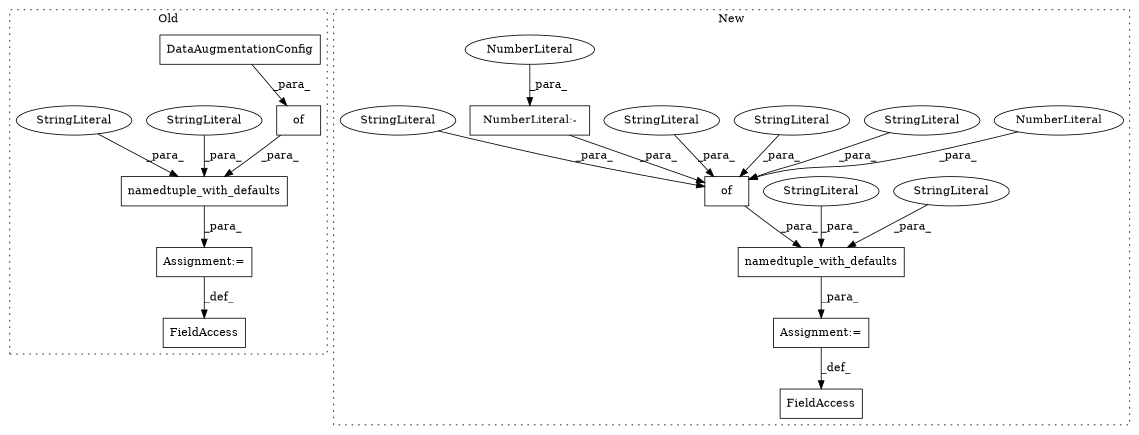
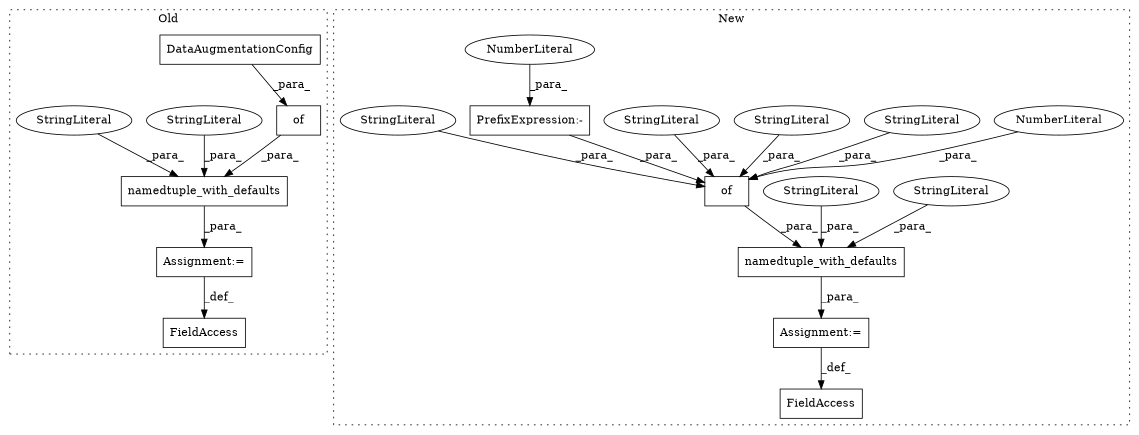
  digraph {
    node [a=45 l=1 shape=box]
    n1 [a=32 l=24 label=DataAugmentationConfig s=1112]
    n2 [a=32 l="25,1" label=namedtuple_with_defaults s="996,1137"]
    n3 [a=22 l=27 label=FieldAccess s=968]
    n4 [a=32 l="3,1" label=of s="1082,1136"]
    n5 [a=7 label="Assignment:=" s=995]
    n6 [l=29 label=StringLiteral s=1021 shape=ellipse]
    n7 [l=26 label=StringLiteral s=1051 shape=ellipse]
    n8 [a=32 l="3,1" label=of s="1436,1533"]
    n9 [a=34 label=NumberLiteral s=1502 shape=ellipse]
    n10 [a=32 l="25,1" label=namedtuple_with_defaults s="1235,1535"]
    n11 [a=22 l=23 label=FieldAccess s=1211]
    n12 [a=7 label="Assignment:=" s=1234]
    n13 [l=25 label=StringLiteral s=1260 shape=ellipse]
    n14 [l=14 label=StringLiteral s=1504 shape=ellipse]
    n15 [l=14 label=StringLiteral s=1467 shape=ellipse]
    n16 [l=10 label=StringLiteral s=1482 shape=ellipse]
-   n17 [a=38 label="NumberLiteral:-" s=1531]
+   n17 [a=38 label="PrefixExpression:-" s=1531]
    n18 [a=34 label=NumberLiteral s=1532 shape=ellipse]
    n19 [l=52 label=StringLiteral s=1286 shape=ellipse]
    n20 [l=5 label=StringLiteral s=1446 shape=ellipse]
    subgraph cluster_1 {
      label=Old
      style=dotted
      n1
      n2
      n3
      n4
      n5
      n6
      n7
    }
    subgraph cluster_2 {
      label=New
      style=dotted
      n8
      n9
      n10
      n11
      n12
      n13
      n14
      n15
      n16
      n17
      n18
      n19
      n20
    }
    n1 -> n4 [label=_para_]
    n2 -> n5 [label=_para_]
    n4 -> n2 [label=_para_]
    n5 -> n3 [label=_def_]
    n6 -> n2 [label=_para_]
    n7 -> n2 [label=_para_]
    n8 -> n10 [label=_para_]
    n9 -> n8 [label=_para_]
    n10 -> n12 [label=_para_]
    n12 -> n11 [label=_def_]
    n13 -> n10 [label=_para_]
    n14 -> n8 [label=_para_]
    n15 -> n8 [label=_para_]
    n16 -> n8 [label=_para_]
    n17 -> n8 [label=_para_]
    n18 -> n17 [label=_para_]
    n19 -> n10 [label=_para_]
    n20 -> n8 [label=_para_]
  }
